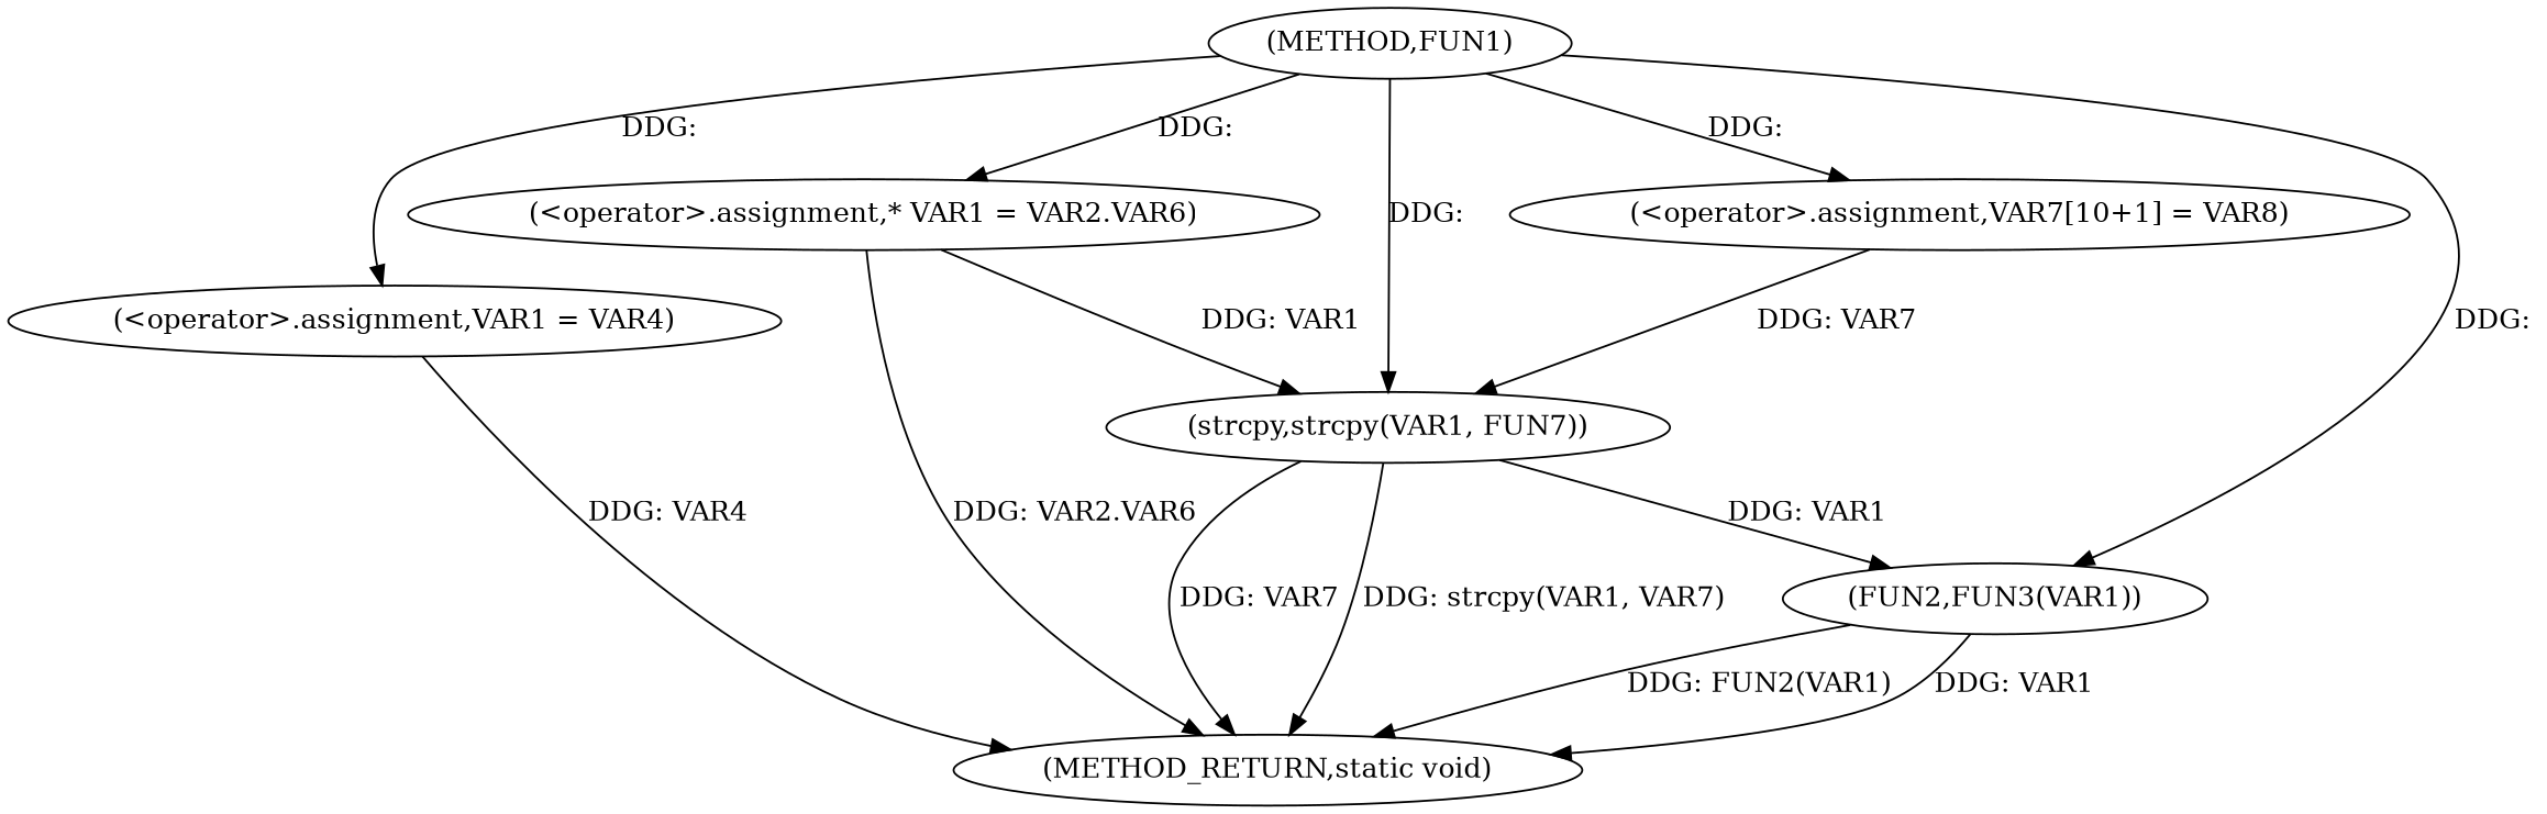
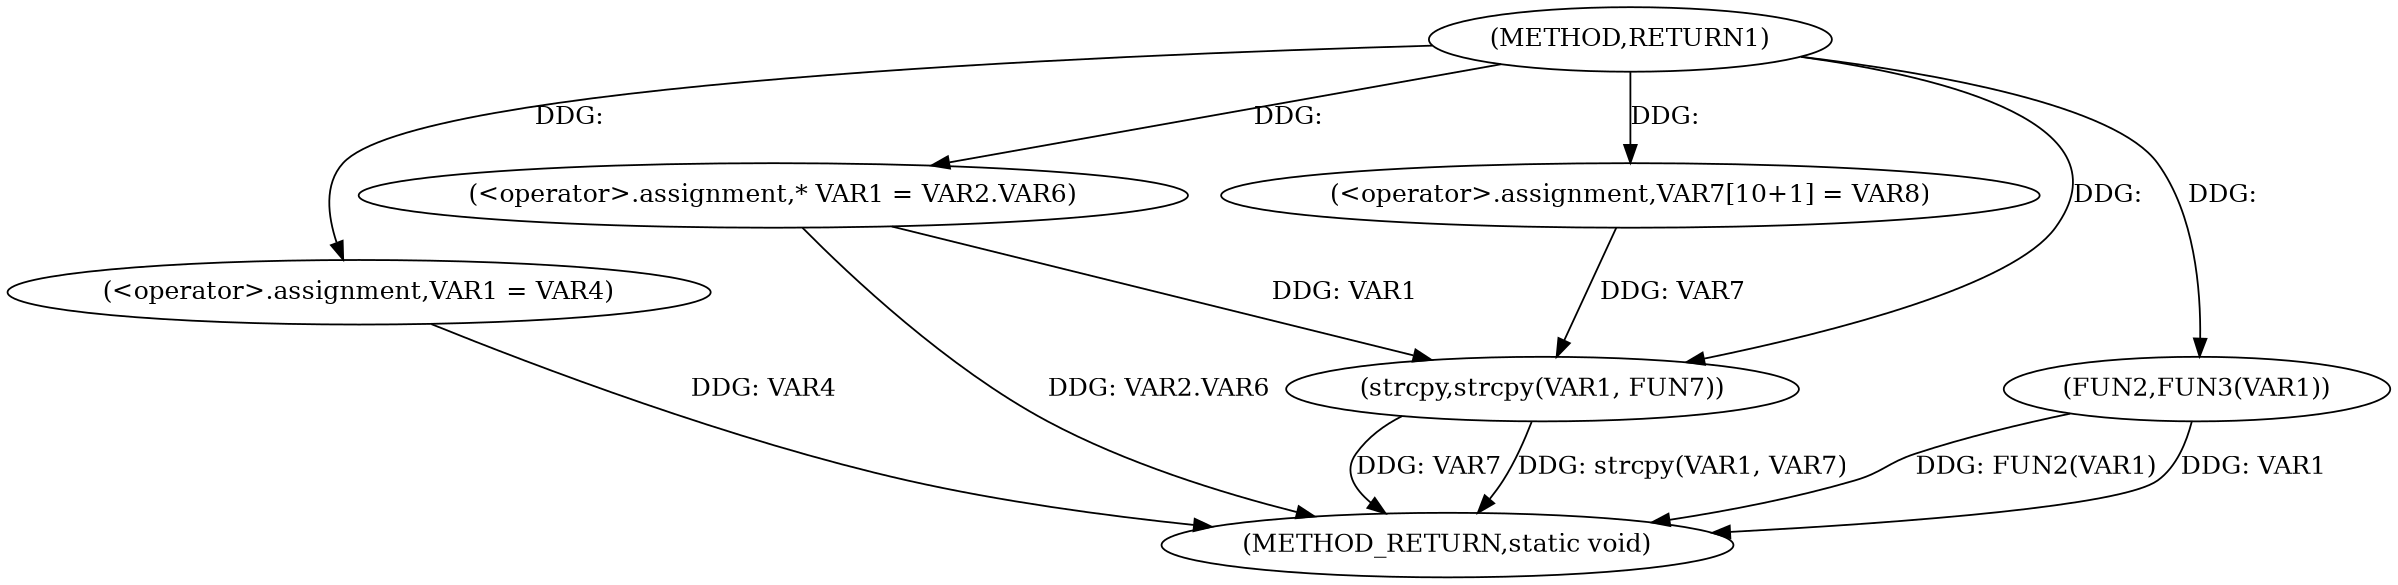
  digraph {
-   n1 [label="(METHOD,FUN1)"]
+   n1 [label="(METHOD,RETURN1)"]
    n2 [label="(<operator>.assignment,VAR1 = VAR4)"]
    n3 [label="(<operator>.assignment,* VAR1 = VAR2.VAR6)"]
    n4 [label="(<operator>.assignment,VAR7[10+1] = VAR8)"]
    n5 [label="(strcpy,strcpy(VAR1, FUN7))"]
    n6 [label="(FUN2,FUN3(VAR1))"]
    n7 [label="(METHOD_RETURN,static void)"]
    n1 -> n2 [label="DDG: "]
    n1 -> n3 [label="DDG: "]
    n1 -> n4 [label="DDG: "]
    n1 -> n5 [label="DDG: "]
    n1 -> n6 [label="DDG: "]
    n2 -> n7 [label="DDG: VAR4"]
    n3 -> n5 [label="DDG: VAR1"]
    n3 -> n7 [label="DDG: VAR2.VAR6"]
    n4 -> n5 [label="DDG: VAR7"]
-   n5 -> n6 [label="DDG: VAR1"]
    n5 -> n7 [label="DDG: VAR7"]
    n5 -> n7 [label="DDG: strcpy(VAR1, VAR7)"]
    n6 -> n7 [label="DDG: FUN2(VAR1)"]
    n6 -> n7 [label="DDG: VAR1"]
  }
